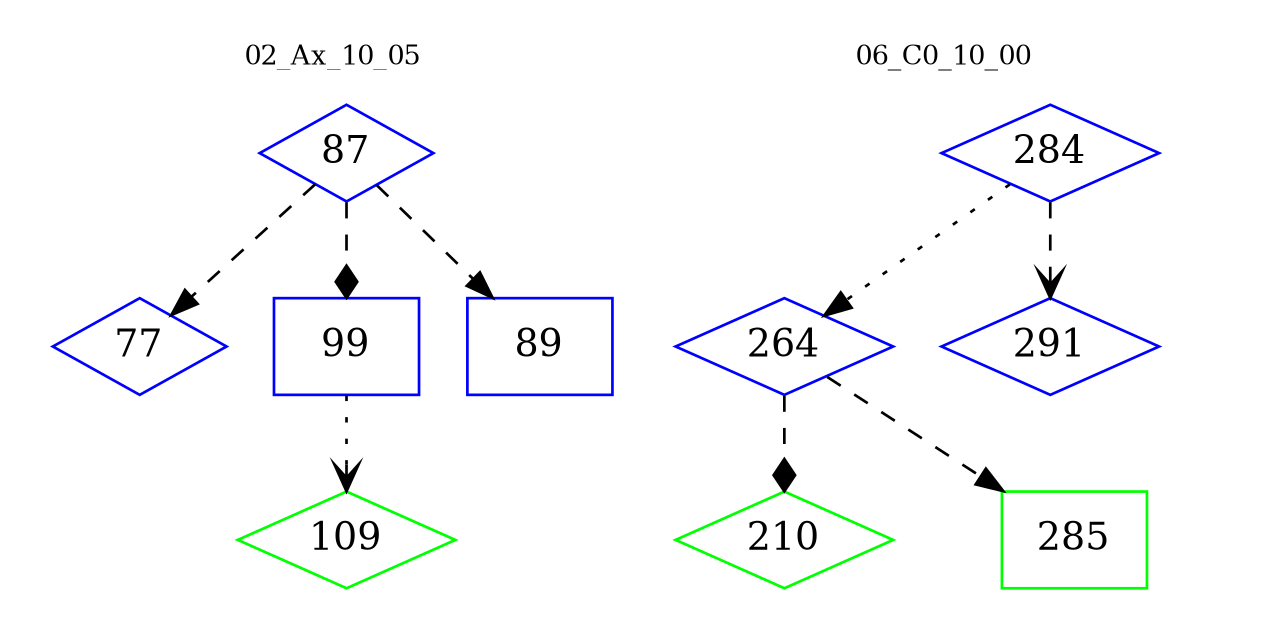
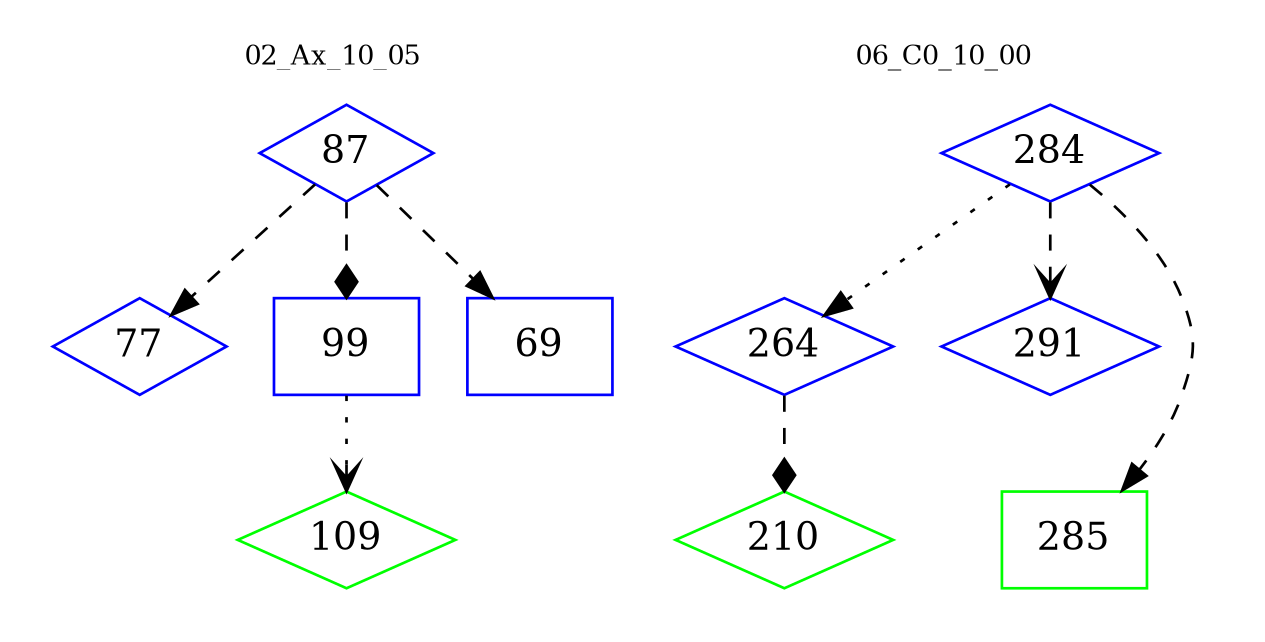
  digraph {
    node [color=blue shape=diamond]
    edge [arrowhead=normal color=black style=dashed]
    n1 [label=87]
    n2 [label=77]
    n3 [label=99 shape=box]
-   n4 [label=89 shape=box]
+   n4 [label=69 shape=box]
    n5 [color=green label=109]
    n6 [label=284]
    n7 [label=264]
    n8 [label=291]
    n9 [color=green label=285 shape=box]
    n10 [color=green label=210]
    subgraph cluster_1 {
      color=white
      fontsize=10
      label="02_Ax_10_05"
      n1
      n2
      n3
      n4
      n5
    }
    subgraph cluster_2 {
      color=white
      fontsize=10
      label="06_C0_10_00"
      n6
      n7
      n8
      n9
      n10
    }
    n1 -> n2
    n1 -> n3 [arrowhead=diamond]
    n1 -> n4
    n3 -> n5 [arrowhead=vee style=dotted]
    n6 -> n7 [style=dotted]
    n6 -> n8 [arrowhead=vee]
-   n7 -> n9
+   n6 -> n9
    n7 -> n10 [arrowhead=diamond]
  }
